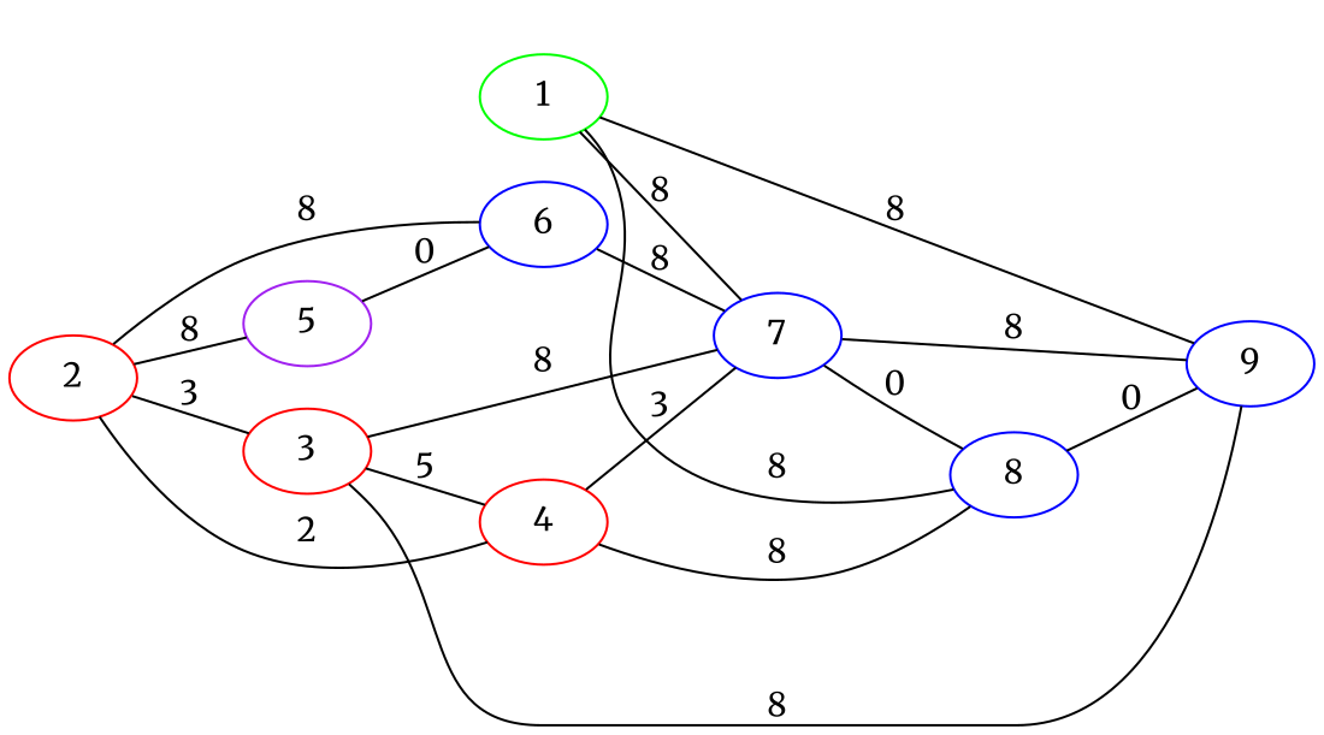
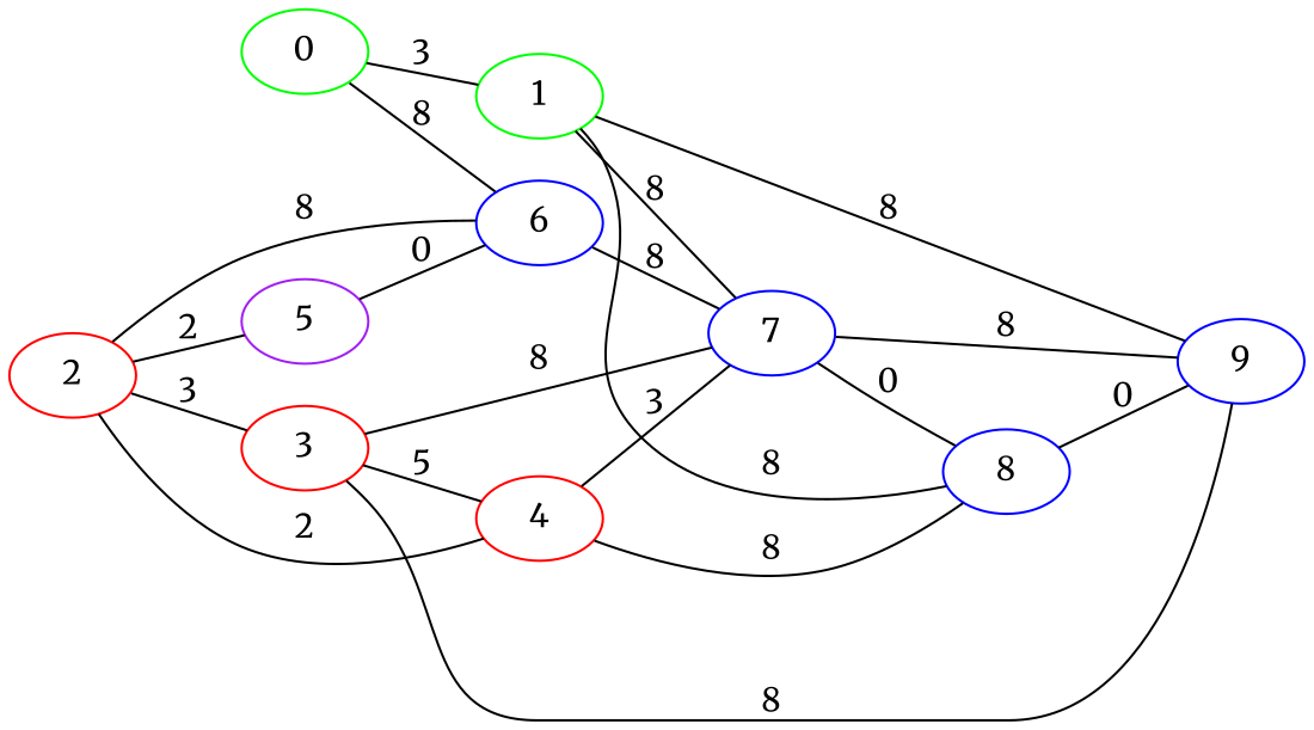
  graph {
    fontname=Merriweather
    rankdir=LR
    node [color=blue fontname=Merriweather weight=3]
    edge [fontname=Merriweather]
+   0 [color=green weight=2]
    1 [color=green weight=2]
    6
    7
    8
    9
    2 [color=red weight=1]
    3 [color=red weight=1]
    4 [color=red weight=1]
    5 [color=purple weight=4]
+   0 -- 1 [label=3]
+   0 -- 6 [label=8]
    1 -- 7 [label=8]
    1 -- 8 [label=8]
    1 -- 9 [label=8]
    6 -- 7 [label=8]
    7 -- 8 [label=0]
    7 -- 9 [label=8]
    8 -- 9 [label=0]
    2 -- 6 [label=8]
    2 -- 3 [label=3]
    2 -- 4 [label=2]
-   2 -- 5 [label=8]
+   2 -- 5 [label=2]
    3 -- 7 [label=8]
    3 -- 9 [label=8]
    3 -- 4 [label=5]
    4 -- 7 [label=3]
    4 -- 8 [label=8]
    5 -- 6 [label=0]
  }
